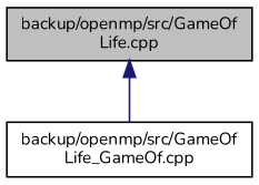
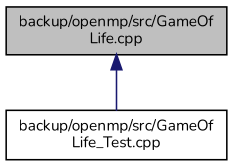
  digraph {
    fontname=Nunito
    node [color=black fontname=Nunito fontsize=10 shape=record style=filled]
    n1 [fillcolor=grey75 fontcolor=black height=0.2 label="backup/openmp/src/GameOf\lLife.cpp" width=0.4]
-   n2 [fillcolor=white height=0.2 label="backup/openmp/src/GameOf\lLife_GameOf.cpp" width=0.4]
+   n2 [fillcolor=white height=0.2 label="backup/openmp/src/GameOf\lLife_Test.cpp" width=0.4]
    n1 -> n2 [color=midnightblue dir=back fontname=Nunito fontsize=10 labelfontname=Helvetica labelfontsize=10 style=solid]
  }
